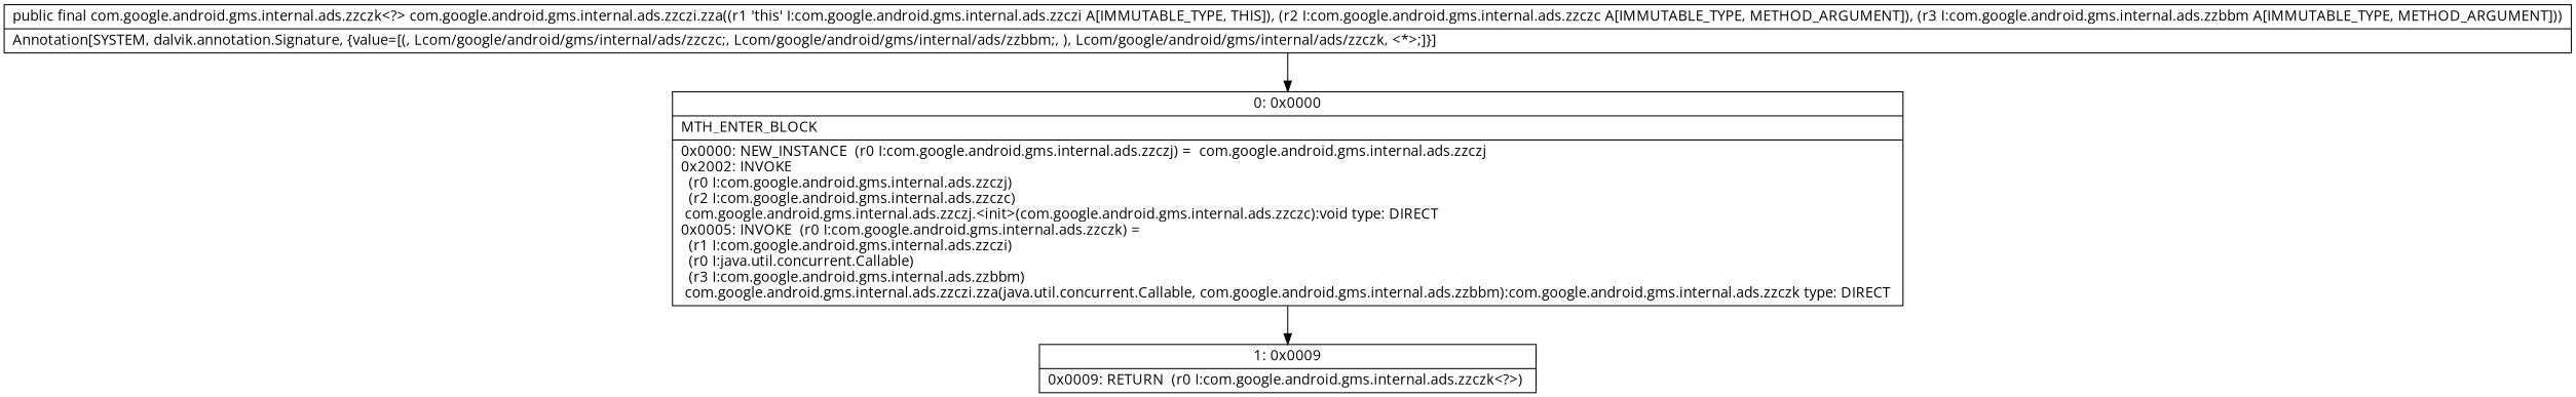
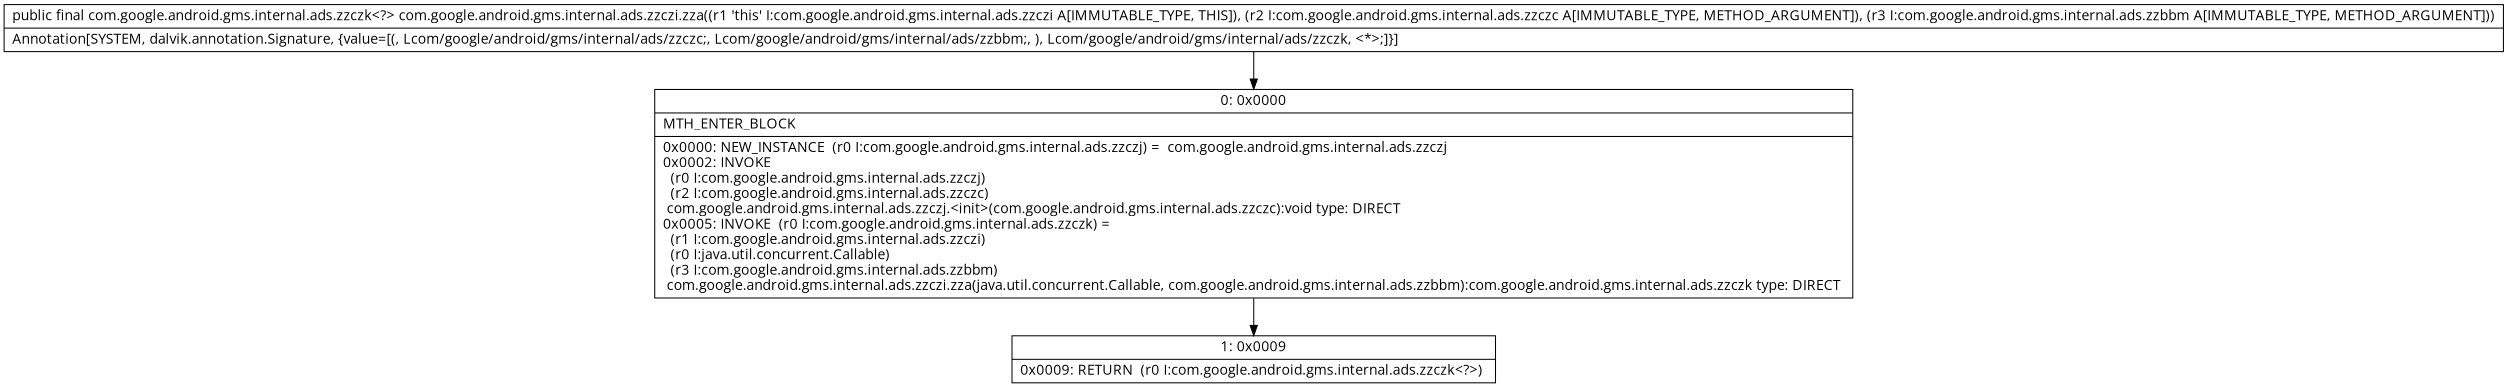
  digraph {
    fontname="Open Sans"
    node [shape=record fontname="Open Sans"]
    edge [fontname="Open Sans"]
-   n1 [label="{0\:\ 0x0000|MTH_ENTER_BLOCK\l|0x0000: NEW_INSTANCE  (r0 I:com.google.android.gms.internal.ads.zzczj) =  com.google.android.gms.internal.ads.zzczj \l0x2002: INVOKE  \l  (r0 I:com.google.android.gms.internal.ads.zzczj)\l  (r2 I:com.google.android.gms.internal.ads.zzczc)\l com.google.android.gms.internal.ads.zzczj.\<init\>(com.google.android.gms.internal.ads.zzczc):void type: DIRECT \l0x0005: INVOKE  (r0 I:com.google.android.gms.internal.ads.zzczk) = \l  (r1 I:com.google.android.gms.internal.ads.zzczi)\l  (r0 I:java.util.concurrent.Callable)\l  (r3 I:com.google.android.gms.internal.ads.zzbbm)\l com.google.android.gms.internal.ads.zzczi.zza(java.util.concurrent.Callable, com.google.android.gms.internal.ads.zzbbm):com.google.android.gms.internal.ads.zzczk type: DIRECT \l}"]
+   n1 [label="{0\:\ 0x0000|MTH_ENTER_BLOCK\l|0x0000: NEW_INSTANCE  (r0 I:com.google.android.gms.internal.ads.zzczj) =  com.google.android.gms.internal.ads.zzczj \l0x0002: INVOKE  \l  (r0 I:com.google.android.gms.internal.ads.zzczj)\l  (r2 I:com.google.android.gms.internal.ads.zzczc)\l com.google.android.gms.internal.ads.zzczj.\<init\>(com.google.android.gms.internal.ads.zzczc):void type: DIRECT \l0x0005: INVOKE  (r0 I:com.google.android.gms.internal.ads.zzczk) = \l  (r1 I:com.google.android.gms.internal.ads.zzczi)\l  (r0 I:java.util.concurrent.Callable)\l  (r3 I:com.google.android.gms.internal.ads.zzbbm)\l com.google.android.gms.internal.ads.zzczi.zza(java.util.concurrent.Callable, com.google.android.gms.internal.ads.zzbbm):com.google.android.gms.internal.ads.zzczk type: DIRECT \l}"]
    n2 [label="{1\:\ 0x0009|0x0009: RETURN  (r0 I:com.google.android.gms.internal.ads.zzczk\<?\>) \l}"]
    n3 [label="{public final com.google.android.gms.internal.ads.zzczk\<?\> com.google.android.gms.internal.ads.zzczi.zza((r1 'this' I:com.google.android.gms.internal.ads.zzczi A[IMMUTABLE_TYPE, THIS]), (r2 I:com.google.android.gms.internal.ads.zzczc A[IMMUTABLE_TYPE, METHOD_ARGUMENT]), (r3 I:com.google.android.gms.internal.ads.zzbbm A[IMMUTABLE_TYPE, METHOD_ARGUMENT]))  | Annotation[SYSTEM, dalvik.annotation.Signature, \{value=[(, Lcom\/google\/android\/gms\/internal\/ads\/zzczc;, Lcom\/google\/android\/gms\/internal\/ads\/zzbbm;, ), Lcom\/google\/android\/gms\/internal\/ads\/zzczk, \<*\>;]\}]\l}"]
    n1 -> n2
    n3 -> n1
  }
